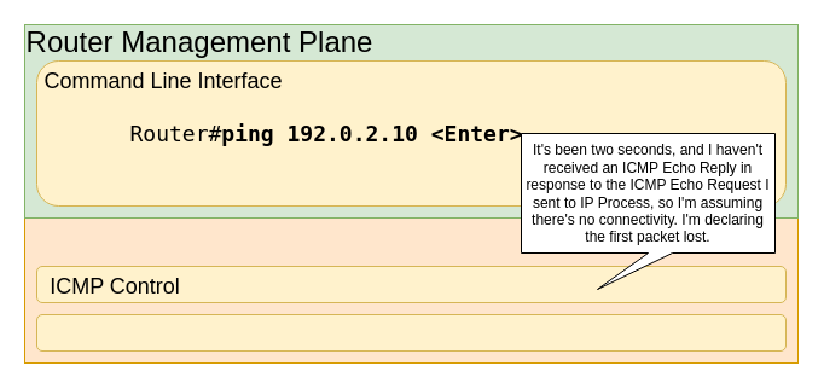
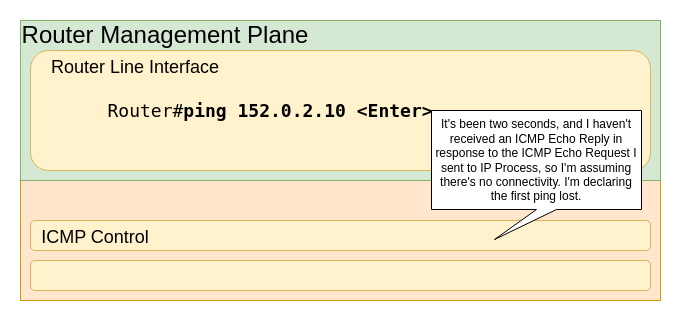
  <mxCell id="0" />
  <mxCell id="1" parent="0" />
  <mxCell id="2" value="" style="rounded=0;whiteSpace=wrap;html=1;fontSize=24;fillColor=#ffe6cc;strokeColor=#d79b00;" parent="1" vertex="1"><mxGeometry x="20" y="180" width="640" height="120" as="geometry" /></mxCell>
  <mxCell id="3" value="" style="rounded=1;whiteSpace=wrap;html=1;fillColor=#fff2cc;strokeColor=#d6b656;" parent="1" vertex="1"><mxGeometry x="30" y="220" width="620" height="30" as="geometry" /></mxCell>
  <mxCell id="4" value="&lt;font style=&quot;font-size: 18px&quot;&gt;ICMP Control&lt;/font&gt;" style="text;html=1;strokeColor=none;fillColor=none;align=center;verticalAlign=middle;whiteSpace=wrap;rounded=0;fontSize=24;" parent="1" vertex="1"><mxGeometry x="30" y="220" width="130" height="30" as="geometry" /></mxCell>
  <mxCell id="5" value="" style="rounded=0;whiteSpace=wrap;html=1;fontSize=12;fillColor=#d5e8d4;strokeColor=#82b366;" parent="1" vertex="1"><mxGeometry x="20" y="20" width="640" height="160" as="geometry" /></mxCell>
  <mxCell id="6" value="&lt;font style=&quot;font-size: 24px&quot;&gt;Router Management Plane&lt;/font&gt;" style="text;html=1;strokeColor=none;fillColor=none;align=center;verticalAlign=middle;whiteSpace=wrap;rounded=0;" parent="1" vertex="1"><mxGeometry x="20" y="20" width="290" height="30" as="geometry" /></mxCell>
  <mxCell id="7" value="" style="rounded=1;whiteSpace=wrap;html=1;fillColor=#fff2cc;strokeColor=#d6b656;" parent="1" vertex="1"><mxGeometry x="30" y="50" width="620" height="120" as="geometry" /></mxCell>
- <mxCell id="8" value="&lt;font style=&quot;font-size: 18px&quot;&gt;Command Line Interface&lt;/font&gt;" style="text;html=1;strokeColor=none;fillColor=none;align=center;verticalAlign=middle;whiteSpace=wrap;rounded=0;fontSize=24;" parent="1" vertex="1"><mxGeometry x="30" y="50" width="210" height="30" as="geometry" /></mxCell>
- <mxCell id="9" value="&lt;pre style=&quot;font-size: 18px&quot;&gt;Router#&lt;b&gt;ping 192.0.2.10 &amp;lt;Enter&amp;gt;&lt;/b&gt;&lt;/pre&gt;" style="text;html=1;strokeColor=none;fillColor=none;align=center;verticalAlign=middle;whiteSpace=wrap;rounded=0;fontSize=18;" parent="1" vertex="1"><mxGeometry x="110" y="95" width="320" height="30" as="geometry" /></mxCell>
+ <mxCell id="8" value="&lt;font style=&quot;font-size: 18px&quot;&gt;Router Line Interface&lt;/font&gt;" style="text;html=1;strokeColor=none;fillColor=none;align=center;verticalAlign=middle;whiteSpace=wrap;rounded=0;fontSize=24;" parent="1" vertex="1"><mxGeometry x="30" y="50" width="210" height="30" as="geometry" /></mxCell>
+ <mxCell id="9" value="&lt;pre style=&quot;font-size: 18px&quot;&gt;Router#&lt;b&gt;ping 152.0.2.10 &amp;lt;Enter&amp;gt;&lt;/b&gt;&lt;/pre&gt;" style="text;html=1;strokeColor=none;fillColor=none;align=center;verticalAlign=middle;whiteSpace=wrap;rounded=0;fontSize=18;" parent="1" vertex="1"><mxGeometry x="110" y="95" width="320" height="30" as="geometry" /></mxCell>
  <mxCell id="10" value="" style="shape=image;html=1;verticalAlign=top;verticalLabelPosition=bottom;labelBackgroundColor=#ffffff;imageAspect=0;aspect=fixed;image=https://cdn1.iconfinder.com/data/icons/ionicons-sharp-vol-2/512/terminal-sharp-128.png;fontSize=18;" parent="1" vertex="1"><mxGeometry x="40" y="80" width="70" height="70" as="geometry" /></mxCell>
  <mxCell id="11" value="" style="rounded=1;whiteSpace=wrap;html=1;fillColor=#fff2cc;strokeColor=#d6b656;" parent="1" vertex="1"><mxGeometry x="30" y="260" width="620" height="30" as="geometry" /></mxCell>
- <mxCell id="12" value="It's been two seconds, and I haven't received an ICMP Echo Reply in response to the ICMP Echo Request I sent to IP Process, so I'm assuming there's no connectivity. I'm declaring the first packet lost." style="shape=callout;whiteSpace=wrap;html=1;perimeter=calloutPerimeter;position2=0.3;" parent="1" vertex="1"><mxGeometry x="431" y="110" width="210" height="129" as="geometry" /></mxCell>
+ <mxCell id="12" value="It's been two seconds, and I haven't received an ICMP Echo Reply in response to the ICMP Echo Request I sent to IP Process, so I'm assuming there's no connectivity. I'm declaring the first ping lost." style="shape=callout;whiteSpace=wrap;html=1;perimeter=calloutPerimeter;position2=0.3;" parent="1" vertex="1"><mxGeometry x="431" y="110" width="210" height="129" as="geometry" /></mxCell>
